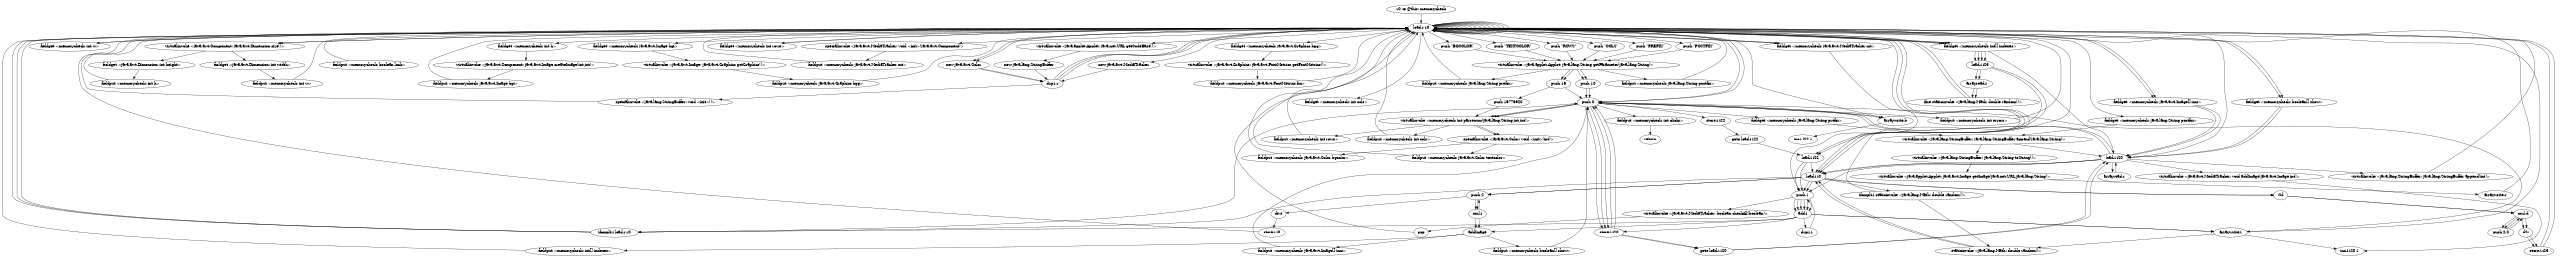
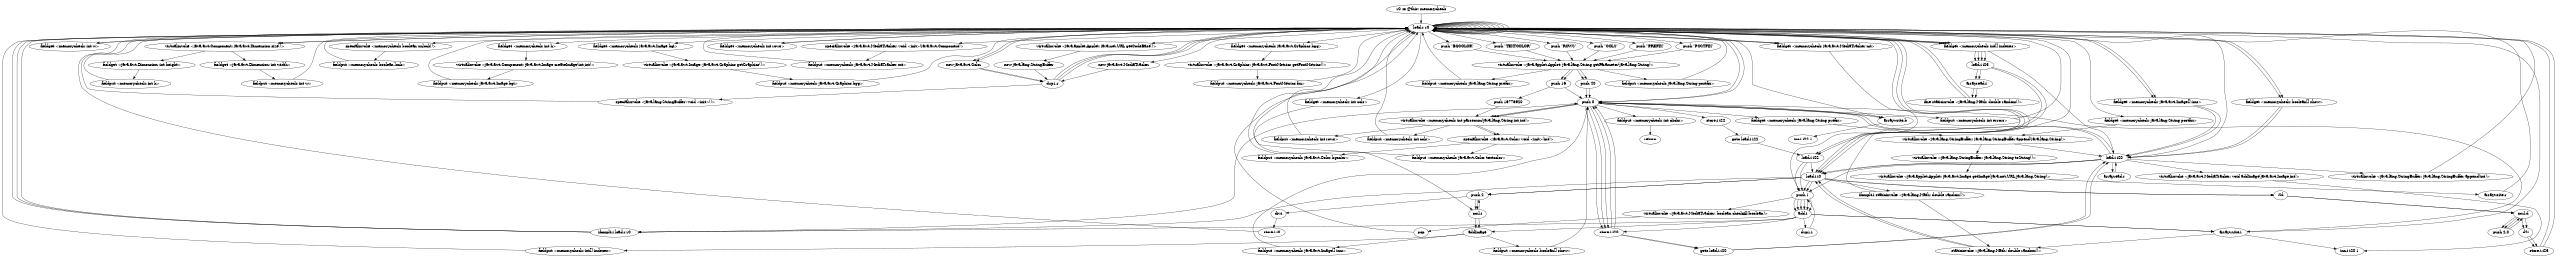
  digraph {
    "r0 := @this: memorycheck"
    "load.r r0"
+   "specialinvoke <memorycheck: boolean unlock()>"
    "virtualinvoke <java.awt.Component: java.awt.Dimension size()>"
    "fieldget <memorycheck: int w>"
    "fieldget <memorycheck: int h>"
    "fieldget <memorycheck: java.awt.Image bgi>"
    "fieldget <memorycheck: java.awt.Graphics bgg>"
    "new java.awt.Color"
    "push \"BGCOLOR\""
    "push 0"
    "push \"TEXTCOLOR\""
    "push \"ROWS\""
    "push \"COLS\""
    "push \"PREFIX\""
    "push \"POSTFIX\""
    "fieldget <memorycheck: int rows>"
    "fieldget <memorycheck: int cols>"
    "load.i i0"
    "new java.awt.MediaTracker"
    "specialinvoke <java.awt.MediaTracker: void <init>(java.awt.Component)>"
    "fieldget <memorycheck: java.awt.MediaTracker mt>"
    "fieldget <memorycheck: java.awt.Image[] ims>"
    "virtualinvoke <java.applet.Applet: java.net.URL getCodeBase()>"
    "fieldget <memorycheck: java.lang.String postfix>"
    "fieldget <memorycheck: int[] indexes>"
    "fieldget <memorycheck: boolean[] show>"
    "fieldput <memorycheck: boolean lock>"
    "fieldget <java.awt.Dimension: int width>"
    "fieldget <java.awt.Dimension: int height>"
    "virtualinvoke <java.awt.Component: java.awt.Image createImage(int,int)>"
    "virtualinvoke <java.awt.Image: java.awt.Graphics getGraphics()>"
    "virtualinvoke <java.awt.Graphics: java.awt.FontMetrics getFontMetrics()>"
    "dup1.r"
    "virtualinvoke <java.applet.Applet: java.lang.String getParameter(java.lang.String)>"
    "fieldget <memorycheck: java.lang.String prefix>"
    "virtualinvoke <memorycheck: int parsenum(java.lang.String,int,int)>"
    "store.i i20"
    "store.i i22"
    "fieldput <memorycheck: int errors>"
    "fieldput <memorycheck: int clicks>"
    "arraywrite.i"
    "arraywrite.b"
    "mul.i"
    "push 2"
    "ifcmplt.i load.r r0"
    "ifcmplt.i staticinvoke <java.lang.Math: double random()>"
    "push 1"
    i2d
    "fieldput <memorycheck: java.awt.MediaTracker mt>"
    "load.i i20"
    "new java.lang.StringBuffer"
    "virtualinvoke <java.lang.StringBuffer: java.lang.StringBuffer append(java.lang.String)>"
    "load.i i23"
    "fieldput <memorycheck: int w>"
    "fieldput <memorycheck: int h>"
    "fieldput <memorycheck: java.awt.Image bgi>"
    "fieldput <memorycheck: java.awt.Graphics bgg>"
    "fieldput <memorycheck: java.awt.FontMetrics fm>"
    "specialinvoke <java.lang.StringBuffer: void <init>()>"
    "push 16"
-   "push 10"
+   "push 10" [label="push 40"]
    "fieldput <memorycheck: java.lang.String prefix>"
    "fieldput <memorycheck: java.lang.String postfix>"
    n65 [label="push 16776920"]
    "specialinvoke <java.awt.Color: void <init>(int)>"
    "fieldput <memorycheck: int rows>"
    "fieldput <memorycheck: int cols>"
    "goto load.i i20"
    "goto load.i i22"
    return
    "staticinvoke <java.lang.Math: double random()>"
    "inc.i i20 1"
    "inc.i i22 1"
    "fieldput <memorycheck: java.awt.Color bgcolor>"
    "fieldput <memorycheck: java.awt.Color textcolor>"
    n77 [label=addImage]
    "div.i"
    "fieldput <memorycheck: int[] indexes>"
    "fieldput <memorycheck: boolean[] show>"
    "fieldput <memorycheck: java.awt.Image[] ims>"
    "store.i i0"
    "add.i"
    "virtualinvoke <java.awt.MediaTracker: boolean checkAll(boolean)>"
    "mul.d"
    "virtualinvoke <java.lang.StringBuffer: java.lang.StringBuffer append(int)>"
    "arrayread.r"
    "virtualinvoke <java.awt.MediaTracker: void addImage(java.awt.Image,int)>"
    "load.i i22"
    "dup1.i"
    pop
    "virtualinvoke <java.lang.StringBuffer: java.lang.String toString()>"
    "virtualinvoke <java.applet.Applet: java.awt.Image getImage(java.net.URL,java.lang.String)>"
    "arraywrite.r"
    "push 2.0"
    d2i
    "store.i i23"
    "arrayread.i"
    "ifne staticinvoke <java.lang.Math: double random()>"
    "r0 := @this: memorycheck" -> "load.r r0"
    "load.r r0" -> "load.r r0"
    "load.r r0" -> "load.r r0"
    "load.r r0" -> "load.r r0"
    "load.r r0" -> "load.r r0"
    "load.r r0" -> "load.r r0"
    "load.r r0" -> "load.r r0"
    "load.r r0" -> "load.r r0"
    "load.r r0" -> "load.r r0"
    "load.r r0" -> "load.r r0"
    "load.r r0" -> "load.r r0"
    "load.r r0" -> "load.r r0"
    "load.r r0" -> "load.r r0"
    "load.r r0" -> "load.r r0"
    "load.r r0" -> "load.r r0"
    "load.r r0" -> "load.r r0"
    "load.r r0" -> "load.r r0"
+   "load.r r0" -> "specialinvoke <memorycheck: boolean unlock()>"
    "load.r r0" -> "virtualinvoke <java.awt.Component: java.awt.Dimension size()>"
    "load.r r0" -> "virtualinvoke <java.awt.Component: java.awt.Dimension size()>"
    "load.r r0" -> "fieldget <memorycheck: int w>"
    "load.r r0" -> "fieldget <memorycheck: int h>"
    "load.r r0" -> "fieldget <memorycheck: java.awt.Image bgi>"
    "load.r r0" -> "fieldget <memorycheck: java.awt.Graphics bgg>"
    "load.r r0" -> "new java.awt.Color"
    "load.r r0" -> "new java.awt.Color"
    "load.r r0" -> "push \"BGCOLOR\""
    "load.r r0" -> "push 0"
    "load.r r0" -> "push 0"
    "load.r r0" -> "push \"TEXTCOLOR\""
    "load.r r0" -> "push \"ROWS\""
    "load.r r0" -> "push \"COLS\""
    "load.r r0" -> "push \"PREFIX\""
    "load.r r0" -> "push \"POSTFIX\""
    "load.r r0" -> "fieldget <memorycheck: int rows>"
    "load.r r0" -> "fieldget <memorycheck: int cols>"
    "load.r r0" -> "load.i i0"
    "load.r r0" -> "load.i i0"
    "load.r r0" -> "load.i i0"
    "load.r r0" -> "new java.awt.MediaTracker"
    "load.r r0" -> "specialinvoke <java.awt.MediaTracker: void <init>(java.awt.Component)>"
    "load.r r0" -> "fieldget <memorycheck: java.awt.MediaTracker mt>"
    "load.r r0" -> "fieldget <memorycheck: java.awt.MediaTracker mt>"
    "load.r r0" -> "fieldget <memorycheck: java.awt.Image[] ims>"
    "load.r r0" -> "fieldget <memorycheck: java.awt.Image[] ims>"
    "load.r r0" -> "virtualinvoke <java.applet.Applet: java.net.URL getCodeBase()>"
    "load.r r0" -> "fieldget <memorycheck: java.lang.String postfix>"
    "load.r r0" -> "fieldget <memorycheck: int[] indexes>"
    "load.r r0" -> "fieldget <memorycheck: int[] indexes>"
    "load.r r0" -> "fieldget <memorycheck: int[] indexes>"
    "load.r r0" -> "fieldget <memorycheck: int[] indexes>"
    "load.r r0" -> "fieldget <memorycheck: int[] indexes>"
    "load.r r0" -> "fieldget <memorycheck: boolean[] show>"
    "load.r r0" -> "fieldget <memorycheck: boolean[] show>"
+   "specialinvoke <memorycheck: boolean unlock()>" -> "fieldput <memorycheck: boolean lock>"
    "virtualinvoke <java.awt.Component: java.awt.Dimension size()>" -> "fieldget <java.awt.Dimension: int width>"
    "virtualinvoke <java.awt.Component: java.awt.Dimension size()>" -> "fieldget <java.awt.Dimension: int height>"
    "fieldget <memorycheck: int w>" -> "load.r r0"
    "fieldget <memorycheck: int h>" -> "virtualinvoke <java.awt.Component: java.awt.Image createImage(int,int)>"
    "fieldget <memorycheck: java.awt.Image bgi>" -> "virtualinvoke <java.awt.Image: java.awt.Graphics getGraphics()>"
    "fieldget <memorycheck: java.awt.Graphics bgg>" -> "virtualinvoke <java.awt.Graphics: java.awt.FontMetrics getFontMetrics()>"
    "new java.awt.Color" -> "dup1.r"
    "new java.awt.Color" -> "dup1.r"
    "push \"BGCOLOR\"" -> "virtualinvoke <java.applet.Applet: java.lang.String getParameter(java.lang.String)>"
    "push 0" -> "fieldget <memorycheck: java.lang.String prefix>"
    "push 0" -> "virtualinvoke <memorycheck: int parsenum(java.lang.String,int,int)>"
    "push 0" -> "virtualinvoke <memorycheck: int parsenum(java.lang.String,int,int)>"
    "push 0" -> "virtualinvoke <memorycheck: int parsenum(java.lang.String,int,int)>"
    "push 0" -> "store.i i20"
    "push 0" -> "store.i i20"
    "push 0" -> "store.i i20"
    "push 0" -> "store.i i22"
    "push 0" -> "fieldput <memorycheck: int errors>"
    "push 0" -> "fieldput <memorycheck: int clicks>"
    "push 0" -> "arraywrite.i"
    "push 0" -> "arraywrite.b"
    "push 0" -> "arraywrite.b"
    "push \"TEXTCOLOR\"" -> "virtualinvoke <java.applet.Applet: java.lang.String getParameter(java.lang.String)>"
    "push \"ROWS\"" -> "virtualinvoke <java.applet.Applet: java.lang.String getParameter(java.lang.String)>"
    "push \"COLS\"" -> "virtualinvoke <java.applet.Applet: java.lang.String getParameter(java.lang.String)>"
    "push \"PREFIX\"" -> "virtualinvoke <java.applet.Applet: java.lang.String getParameter(java.lang.String)>"
    "push \"POSTFIX\"" -> "virtualinvoke <java.applet.Applet: java.lang.String getParameter(java.lang.String)>"
    "fieldget <memorycheck: int rows>" -> "load.r r0"
+   "fieldget <memorycheck: int cols>" -> "mul.i"
    "load.i i0" -> "push 2"
    "load.i i0" -> "push 2"
    "load.i i0" -> "ifcmplt.i load.r r0"
    "load.i i0" -> "ifcmplt.i staticinvoke <java.lang.Math: double random()>"
    "load.i i0" -> "push 1"
    "load.i i0" -> "push 1"
    "load.i i0" -> i2d
    "load.i i0" -> i2d
    "new java.awt.MediaTracker" -> "dup1.r"
    "specialinvoke <java.awt.MediaTracker: void <init>(java.awt.Component)>" -> "fieldput <memorycheck: java.awt.MediaTracker mt>"
    "fieldget <memorycheck: java.awt.MediaTracker mt>" -> "load.r r0"
    "fieldget <memorycheck: java.awt.MediaTracker mt>" -> "push 1"
    "fieldget <memorycheck: java.awt.Image[] ims>" -> "load.i i20"
    "fieldget <memorycheck: java.awt.Image[] ims>" -> "load.i i20"
    "virtualinvoke <java.applet.Applet: java.net.URL getCodeBase()>" -> "new java.lang.StringBuffer"
    "fieldget <memorycheck: java.lang.String postfix>" -> "virtualinvoke <java.lang.StringBuffer: java.lang.StringBuffer append(java.lang.String)>"
    "fieldget <memorycheck: int[] indexes>" -> "load.i i20"
    "fieldget <memorycheck: int[] indexes>" -> "load.i i23"
    "fieldget <memorycheck: int[] indexes>" -> "load.i i23"
    "fieldget <memorycheck: int[] indexes>" -> "load.i i23"
    "fieldget <memorycheck: int[] indexes>" -> "load.i i23"
    "fieldget <memorycheck: boolean[] show>" -> "load.i i20"
    "fieldget <memorycheck: boolean[] show>" -> "load.i i20"
    "fieldput <memorycheck: boolean lock>" -> "load.r r0"
    "fieldget <java.awt.Dimension: int width>" -> "fieldput <memorycheck: int w>"
    "fieldget <java.awt.Dimension: int height>" -> "fieldput <memorycheck: int h>"
    "virtualinvoke <java.awt.Component: java.awt.Image createImage(int,int)>" -> "fieldput <memorycheck: java.awt.Image bgi>"
    "virtualinvoke <java.awt.Image: java.awt.Graphics getGraphics()>" -> "fieldput <memorycheck: java.awt.Graphics bgg>"
    "virtualinvoke <java.awt.Graphics: java.awt.FontMetrics getFontMetrics()>" -> "fieldput <memorycheck: java.awt.FontMetrics fm>"
    "dup1.r" -> "load.r r0"
    "dup1.r" -> "load.r r0"
    "dup1.r" -> "load.r r0"
    "dup1.r" -> "specialinvoke <java.lang.StringBuffer: void <init>()>"
    "virtualinvoke <java.applet.Applet: java.lang.String getParameter(java.lang.String)>" -> "push 16"
    "virtualinvoke <java.applet.Applet: java.lang.String getParameter(java.lang.String)>" -> "push 16"
    "virtualinvoke <java.applet.Applet: java.lang.String getParameter(java.lang.String)>" -> "push 10"
    "virtualinvoke <java.applet.Applet: java.lang.String getParameter(java.lang.String)>" -> "push 10"
    "virtualinvoke <java.applet.Applet: java.lang.String getParameter(java.lang.String)>" -> "fieldput <memorycheck: java.lang.String prefix>"
    "virtualinvoke <java.applet.Applet: java.lang.String getParameter(java.lang.String)>" -> "fieldput <memorycheck: java.lang.String postfix>"
    "fieldget <memorycheck: java.lang.String prefix>" -> "virtualinvoke <java.lang.StringBuffer: java.lang.StringBuffer append(java.lang.String)>"
    "virtualinvoke <memorycheck: int parsenum(java.lang.String,int,int)>" -> "specialinvoke <java.awt.Color: void <init>(int)>"
    "virtualinvoke <memorycheck: int parsenum(java.lang.String,int,int)>" -> "specialinvoke <java.awt.Color: void <init>(int)>"
    "virtualinvoke <memorycheck: int parsenum(java.lang.String,int,int)>" -> "fieldput <memorycheck: int rows>"
    "virtualinvoke <memorycheck: int parsenum(java.lang.String,int,int)>" -> "fieldput <memorycheck: int cols>"
    "store.i i20" -> "push 0"
    "store.i i20" -> "push 0"
    "store.i i20" -> "goto load.i i20"
    "store.i i20" -> "goto load.i i20"
    "store.i i22" -> "goto load.i i22"
    "fieldput <memorycheck: int errors>" -> "load.r r0"
    "fieldput <memorycheck: int clicks>" -> return
    "arraywrite.i" -> "load.r r0"
    "arraywrite.i" -> "staticinvoke <java.lang.Math: double random()>"
    "arraywrite.i" -> "inc.i i20 1"
    "arraywrite.b" -> "load.r r0"
    "arraywrite.b" -> "inc.i i22 1"
    "mul.i" -> "push 2"
    "mul.i" -> n77
    "mul.i" -> n77
    "push 2" -> "mul.i"
    "push 2" -> "mul.i"
    "push 2" -> "div.i"
    "ifcmplt.i load.r r0" -> "load.r r0"
    "ifcmplt.i load.r r0" -> "load.r r0"
    "ifcmplt.i load.r r0" -> "load.r r0"
    "ifcmplt.i load.r r0" -> "push 0"
    "ifcmplt.i staticinvoke <java.lang.Math: double random()>" -> "load.r r0"
    "ifcmplt.i staticinvoke <java.lang.Math: double random()>" -> "staticinvoke <java.lang.Math: double random()>"
    "push 1" -> "add.i"
    "push 1" -> "add.i"
    "push 1" -> "add.i"
    "push 1" -> "add.i"
    "push 1" -> "add.i"
    "push 1" -> "add.i"
    "push 1" -> "virtualinvoke <java.awt.MediaTracker: boolean checkAll(boolean)>"
    i2d -> "mul.d"
    i2d -> "mul.d"
    "fieldput <memorycheck: java.awt.MediaTracker mt>" -> "load.r r0"
    "load.i i20" -> "load.r r0"
    "load.i i20" -> "push 0"
    "load.i i20" -> "push 0"
    "load.i i20" -> "load.i i0"
    "load.i i20" -> "load.i i0"
    "load.i i20" -> "push 1"
    "load.i i20" -> "virtualinvoke <java.lang.StringBuffer: java.lang.StringBuffer append(int)>"
    "load.i i20" -> "arrayread.r"
    "load.i i20" -> "virtualinvoke <java.awt.MediaTracker: void addImage(java.awt.Image,int)>"
    "new java.lang.StringBuffer" -> "dup1.r"
    "virtualinvoke <java.lang.StringBuffer: java.lang.StringBuffer append(java.lang.String)>" -> "load.i i20"
    "virtualinvoke <java.lang.StringBuffer: java.lang.StringBuffer append(java.lang.String)>" -> "virtualinvoke <java.lang.StringBuffer: java.lang.String toString()>"
    "load.i i23" -> "load.i i22"
    "load.i i23" -> "load.i i22"
    "load.i i23" -> "arrayread.i"
    "load.i i23" -> "arrayread.i"
    "fieldput <memorycheck: int w>" -> "load.r r0"
    "fieldput <memorycheck: int h>" -> "load.r r0"
    "fieldput <memorycheck: java.awt.Image bgi>" -> "load.r r0"
    "fieldput <memorycheck: java.awt.Graphics bgg>" -> "load.r r0"
    "fieldput <memorycheck: java.awt.FontMetrics fm>" -> "load.r r0"
    "specialinvoke <java.lang.StringBuffer: void <init>()>" -> "load.r r0"
    "push 16" -> "push 0"
    "push 16" -> n65
    "push 10" -> "push 0"
    "push 10" -> "push 0"
    "fieldput <memorycheck: java.lang.String prefix>" -> "load.r r0"
    "fieldput <memorycheck: java.lang.String postfix>" -> "load.r r0"
    n65 -> "virtualinvoke <memorycheck: int parsenum(java.lang.String,int,int)>"
    "specialinvoke <java.awt.Color: void <init>(int)>" -> "fieldput <memorycheck: java.awt.Color bgcolor>"
    "specialinvoke <java.awt.Color: void <init>(int)>" -> "fieldput <memorycheck: java.awt.Color textcolor>"
    "fieldput <memorycheck: int rows>" -> "load.r r0"
    "fieldput <memorycheck: int cols>" -> "load.r r0"
    "goto load.i i20" -> "load.i i20"
    "goto load.i i20" -> "load.i i20"
    "goto load.i i22" -> "load.i i22"
    "staticinvoke <java.lang.Math: double random()>" -> "load.i i0"
    "staticinvoke <java.lang.Math: double random()>" -> "load.i i0"
    "fieldput <memorycheck: java.awt.Color bgcolor>" -> "load.r r0"
    "fieldput <memorycheck: java.awt.Color textcolor>" -> "load.r r0"
    n77 -> "fieldput <memorycheck: int[] indexes>"
    n77 -> "fieldput <memorycheck: boolean[] show>"
    n77 -> "fieldput <memorycheck: java.awt.Image[] ims>"
    "div.i" -> "store.i i0"
    "fieldput <memorycheck: int[] indexes>" -> "load.r r0"
    "fieldput <memorycheck: boolean[] show>" -> "push 0"
    "fieldput <memorycheck: java.awt.Image[] ims>" -> "push 0"
    "store.i i0" -> "load.r r0"
    "add.i" -> "store.i i20"
    "add.i" -> "arraywrite.i"
    "add.i" -> "arraywrite.i"
    "add.i" -> "ifcmplt.i load.r r0"
    "add.i" -> n77
    "add.i" -> "dup1.i"
    "virtualinvoke <java.awt.MediaTracker: boolean checkAll(boolean)>" -> pop
    "mul.d" -> "push 2.0"
    "mul.d" -> "push 2.0"
    "mul.d" -> d2i
    "mul.d" -> d2i
    "virtualinvoke <java.lang.StringBuffer: java.lang.StringBuffer append(int)>" -> "load.r r0"
    "arrayread.r" -> "load.i i20"
    "virtualinvoke <java.awt.MediaTracker: void addImage(java.awt.Image,int)>" -> "inc.i i20 1"
    "load.i i22" -> "load.i i0"
    "load.i i22" -> "push 1"
    "load.i i22" -> "push 1"
    "dup1.i" -> "push 1"
    pop -> "load.r r0"
    "virtualinvoke <java.lang.StringBuffer: java.lang.String toString()>" -> "virtualinvoke <java.applet.Applet: java.awt.Image getImage(java.net.URL,java.lang.String)>"
    "virtualinvoke <java.applet.Applet: java.awt.Image getImage(java.net.URL,java.lang.String)>" -> "arraywrite.r"
    "arraywrite.r" -> "load.r r0"
    "push 2.0" -> "mul.d"
    "push 2.0" -> "mul.d"
    d2i -> "store.i i23"
    d2i -> "store.i i23"
    "store.i i23" -> "load.r r0"
    "store.i i23" -> "load.r r0"
    "arrayread.i" -> "ifne staticinvoke <java.lang.Math: double random()>"
    "arrayread.i" -> "ifne staticinvoke <java.lang.Math: double random()>"
    "ifne staticinvoke <java.lang.Math: double random()>" -> "load.r r0"
    "ifne staticinvoke <java.lang.Math: double random()>" -> "load.r r0"
  }
